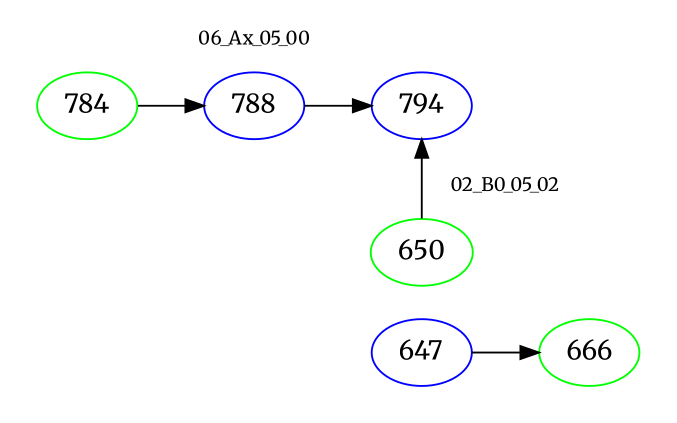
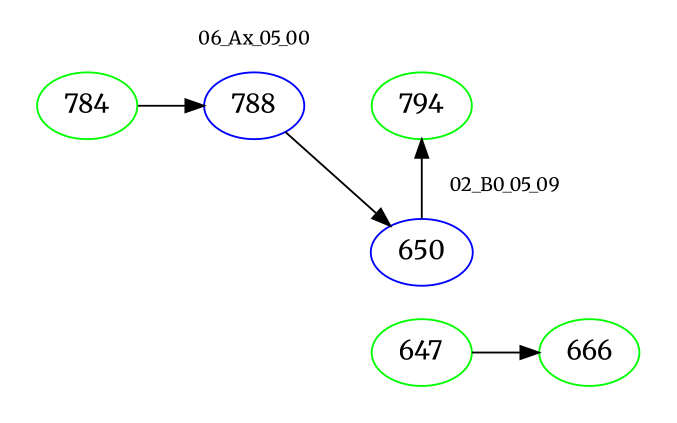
  digraph {
    fontname=Merriweather
    rankdir=LR
    node [color=green fontname=Merriweather]
    edge [color=black fontname=Merriweather]
    n1 [label=784]
    n2 [color=blue label=788]
-   n3 [color=blue label=794]
-   n4 [label=650]
-   n5 [color=blue label=647]
+   n3 [label=794]
+   n4 [color=blue label=650]
+   n5 [label=647]
    n6 [label=666]
    subgraph cluster_1 {
      color=white
      fontsize=10
      label="06_Ax_05_00"
      n1
      n2
      n3
    }
    subgraph cluster_2 {
      color=white
      fontsize=10
-     label="02_B0_05_02"
+     label="02_B0_05_09"
      n4
      n5
      n6
    }
    n1 -> n2
-   n2 -> n3
+   n2 -> n4
    n4 -> n3
    n5 -> n6
  }
